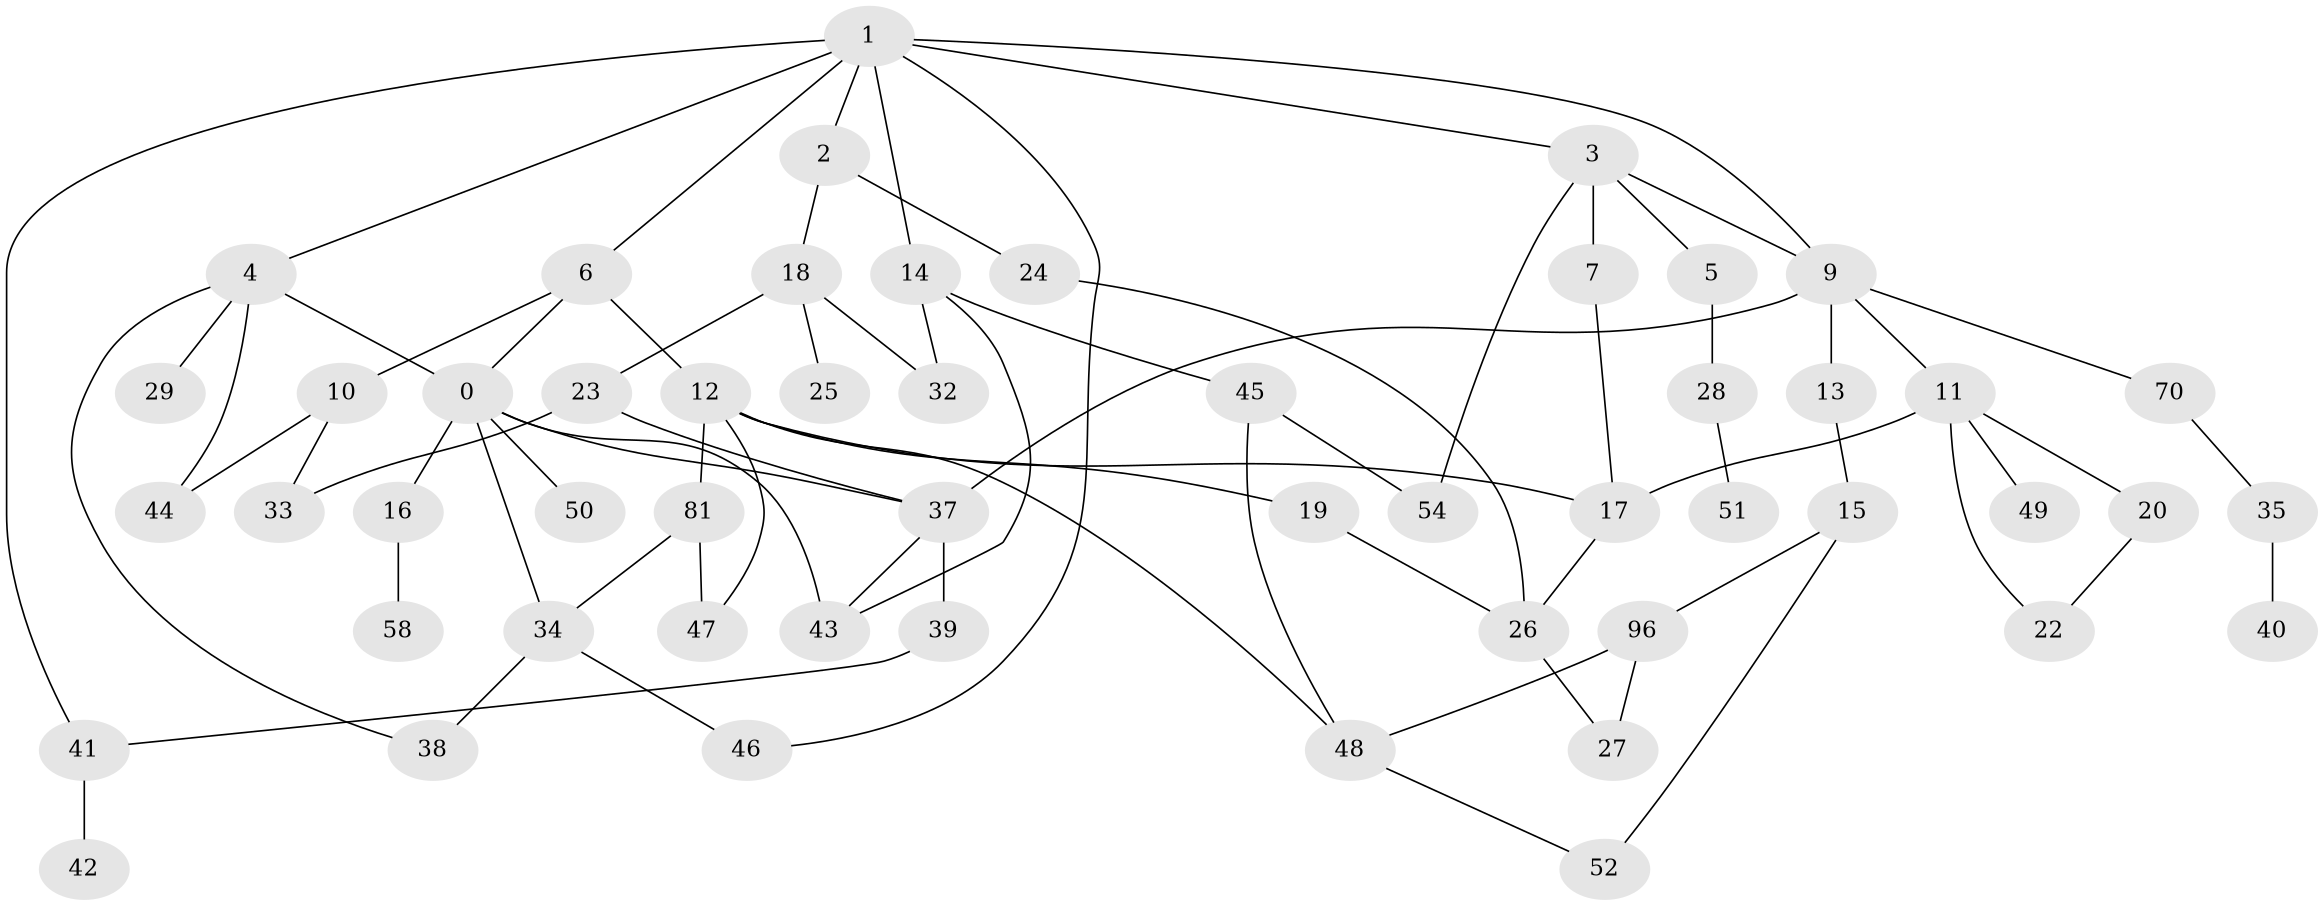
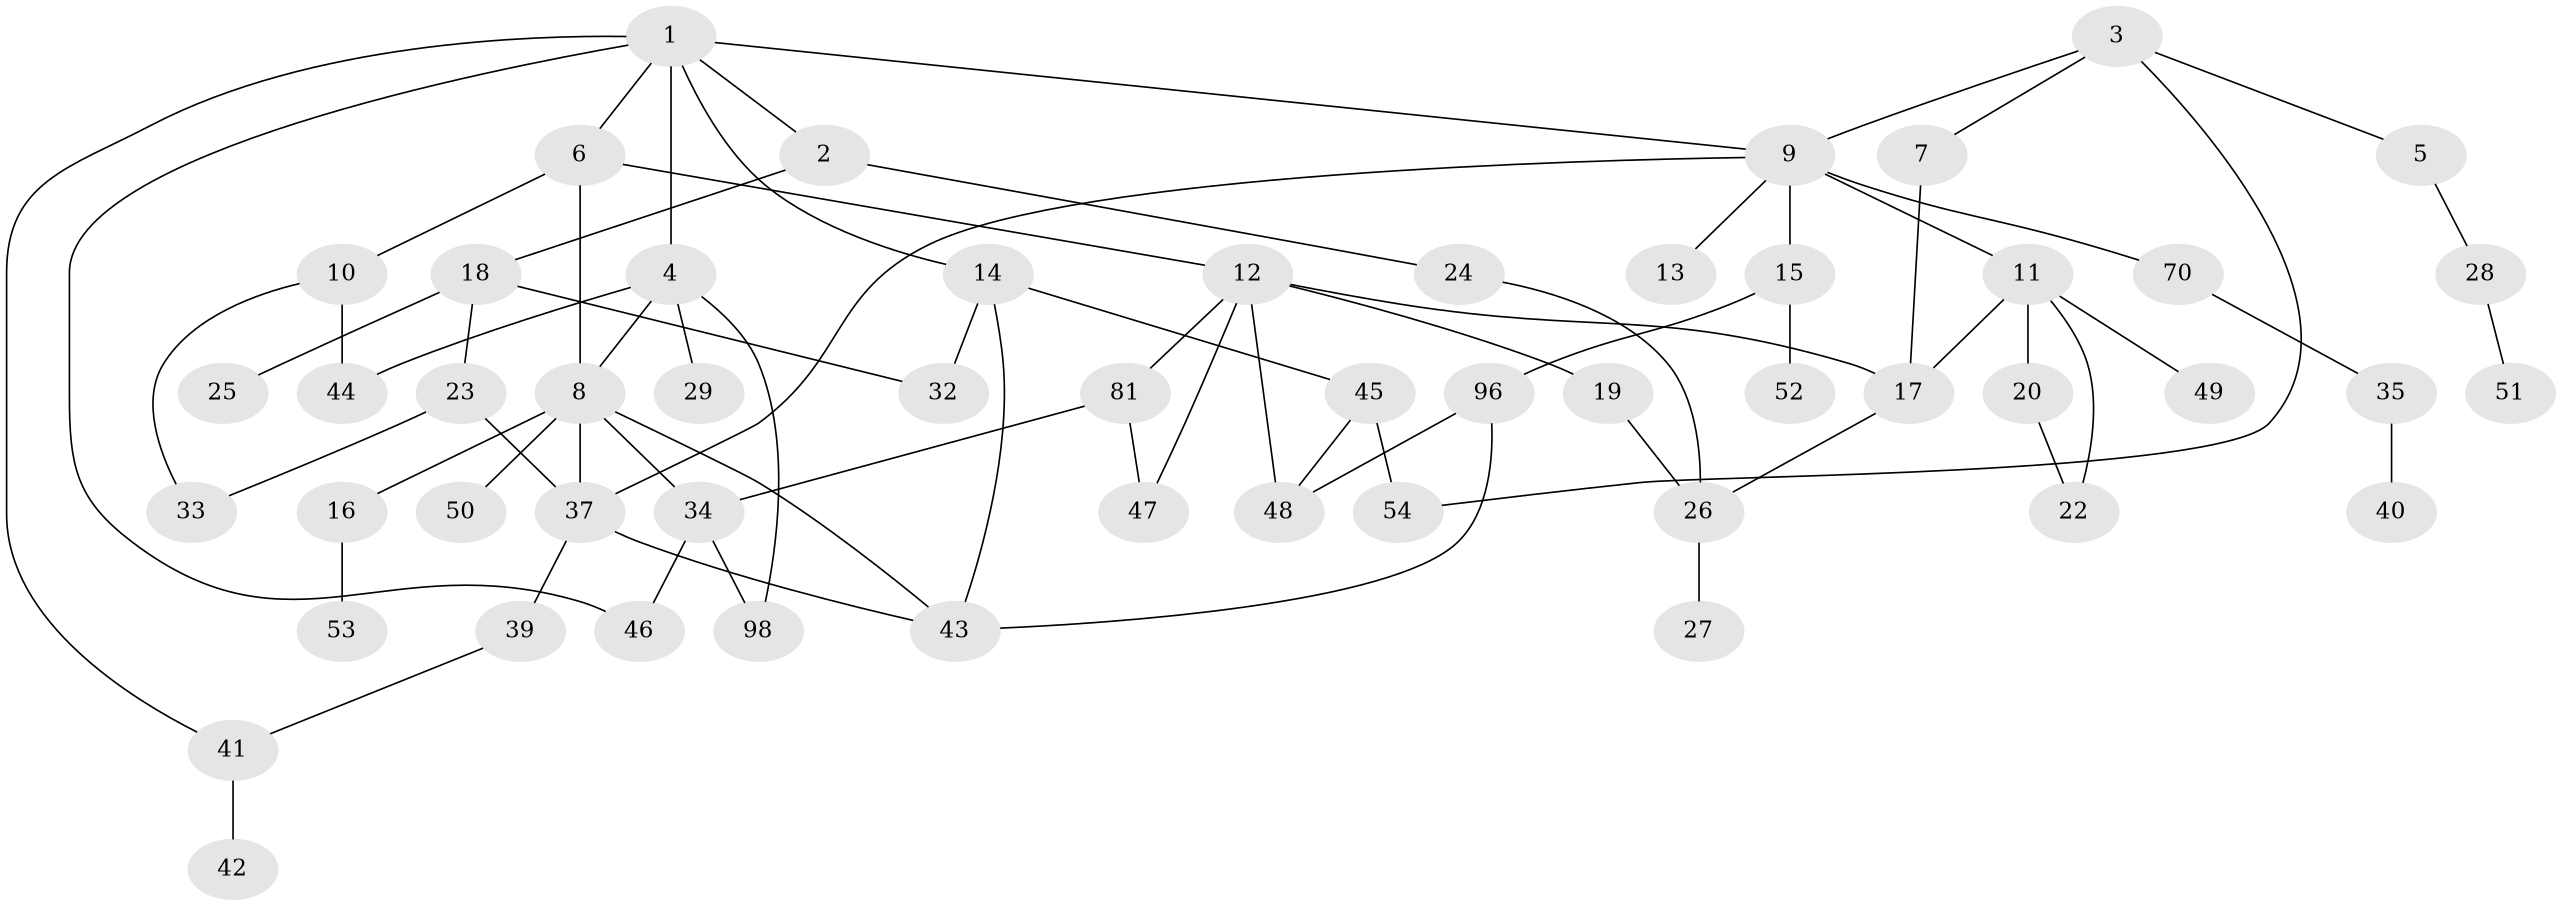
  graph {
    node [color=gray90 style=filled]
    1
    2
    3
    4
    6
    9
    14
    41
    46
    18
    24
    5
    7
    54
-   8 [label=0]
+   8
    29
-   38
+   38 [label=98]
    44
    10
    12
    13
    37
    11
    n24 [label=70]
    43
    32
    45
    42
    23
    25
    26
    28
    17
    16
    34
    50
    51
    33
    19
    n40 [label=81]
    47
    48
    15
-   53 [label=58]
+   53
    39
    20
    22
    49
    35
    52
    n51 [label=96]
    27
    40
    1 -- 2
-   1 -- 3
    1 -- 4
    1 -- 6
    1 -- 9
    1 -- 14
    1 -- 41
    1 -- 46
    2 -- 18
    2 -- 24
    3 -- 9
    3 -- 5
    3 -- 7
    3 -- 54
    4 -- 8
    4 -- 29
    4 -- 38
    4 -- 44
    6 -- 8
    6 -- 10
    6 -- 12
    9 -- 13
    9 -- 37
    9 -- 11
    9 -- n24
    14 -- 43
    14 -- 32
    14 -- 45
    41 -- 42
    18 -- 32
    18 -- 23
    18 -- 25
    24 -- 26
    5 -- 28
    7 -- 17
    8 -- 37
    8 -- 43
    8 -- 16
    8 -- 34
    8 -- 50
    10 -- 44
    10 -- 33
    12 -- 17
    12 -- 19
    12 -- n40
    12 -- 47
    12 -- 48
-   13 -- 15
+   9 -- 15
    37 -- 43
    37 -- 39
    11 -- 17
    11 -- 20
    11 -- 22
    11 -- 49
    n24 -- 35
    45 -- 54
    45 -- 48
    23 -- 37
    23 -- 33
    26 -- 27
    28 -- 51
    17 -- 26
    16 -- 53
    34 -- 46
    34 -- 38
    19 -- 26
    n40 -- 34
    n40 -- 47
-   48 -- 52
    15 -- 52
    15 -- n51
    39 -- 41
    20 -- 22
    35 -- 40
-   n51 -- 27
+   n51 -- 43
    n51 -- 48
  }
